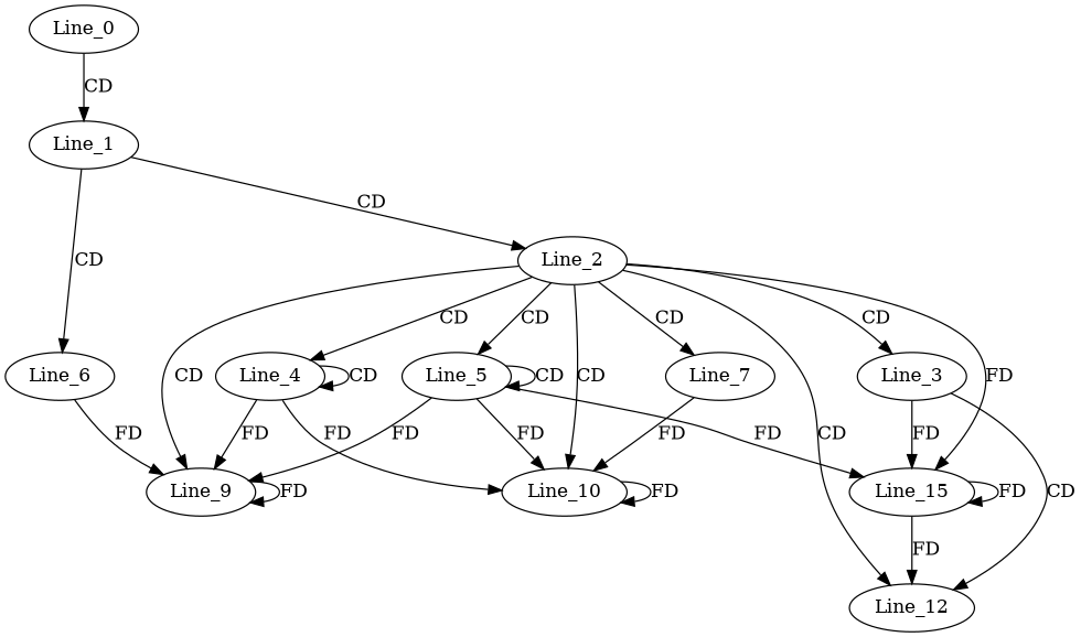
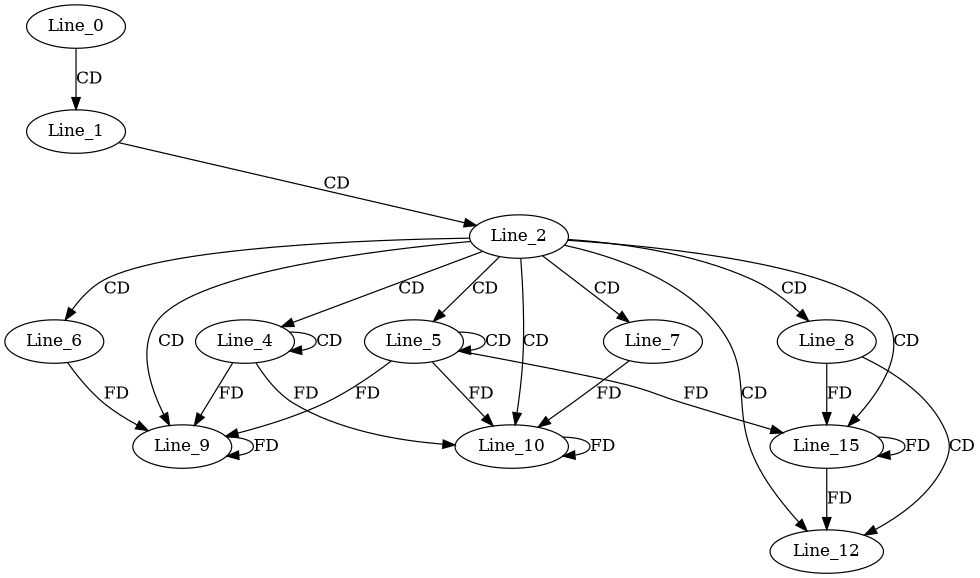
  digraph {
    Line_0
    Line_1
    Line_2
    Line_4
    Line_5
    Line_6
    Line_7
-   Line_8 [label=Line_3]
+   Line_8
    Line_9
    Line_10
    n11 [label=Line_15]
    Line_12
    Line_0 -> Line_1 [label=CD]
    Line_1 -> Line_2 [label=CD]
    Line_2 -> Line_4 [label=CD]
    Line_2 -> Line_5 [label=CD]
-   Line_1 -> Line_6 [label=CD]
+   Line_2 -> Line_6 [label=CD]
    Line_2 -> Line_7 [label=CD]
    Line_2 -> Line_8 [label=CD]
    Line_2 -> Line_9 [label=CD]
    Line_2 -> Line_10 [label=CD]
-   Line_2 -> n11 [label=FD]
+   Line_2 -> n11 [label=CD]
    Line_2 -> Line_12 [label=CD]
    Line_4 -> Line_4 [label=CD]
    Line_4 -> Line_9 [label=FD]
    Line_4 -> Line_10 [label=FD]
    Line_5 -> Line_5 [label=CD]
    Line_5 -> Line_9 [label=FD]
    Line_5 -> Line_10 [label=FD]
    Line_5 -> n11 [label=FD]
    Line_6 -> Line_9 [label=FD]
    Line_7 -> Line_10 [label=FD]
    Line_8 -> n11 [label=FD]
    Line_8 -> Line_12 [label=CD]
    Line_9 -> Line_9 [label=FD]
    Line_10 -> Line_10 [label=FD]
    n11 -> n11 [label=FD]
    n11 -> Line_12 [label=FD]
  }
